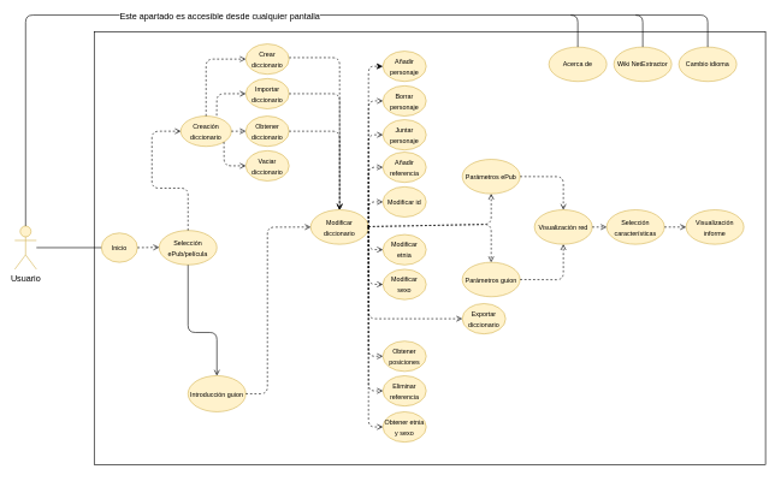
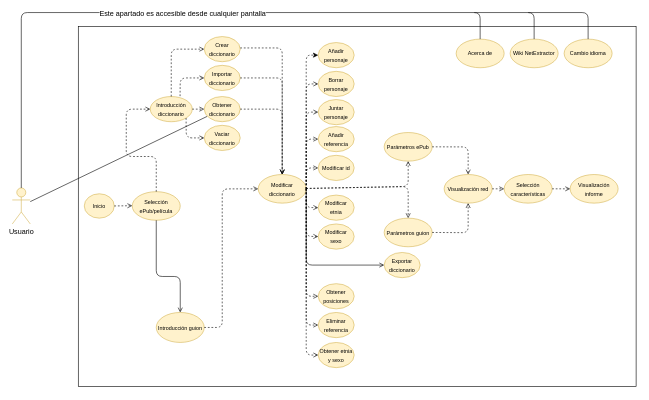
  <mxCell id="0" />
  <mxCell id="1" parent="0" />
  <mxCell id="2" value="" style="rounded=0;whiteSpace=wrap;html=1;" vertex="1" parent="1"><mxGeometry x="130" y="43.19" width="930" height="600" as="geometry" /></mxCell>
  <mxCell id="3" value="Usuario" style="shape=umlActor;verticalLabelPosition=bottom;labelBackgroundColor=#ffffff;verticalAlign=top;html=1;outlineConnect=0;fillColor=#fff2cc;strokeColor=#d6b656;" vertex="1" parent="1"><mxGeometry x="20" y="312.43" width="30" height="60" as="geometry" /></mxCell>
  <mxCell id="4" value="&lt;font style=&quot;font-size: 9px&quot;&gt;Inicio&lt;/font&gt;" style="ellipse;whiteSpace=wrap;html=1;fillColor=#fff2cc;strokeColor=#d6b656;" vertex="1" parent="1"><mxGeometry x="140" y="322.11" width="50" height="40.65" as="geometry" /></mxCell>
  <mxCell id="5" value="&lt;font style=&quot;font-size: 9px&quot;&gt;Selección ePub/película&lt;/font&gt;" style="ellipse;whiteSpace=wrap;html=1;fillColor=#fff2cc;strokeColor=#d6b656;" vertex="1" parent="1"><mxGeometry x="220" y="318.58" width="80" height="47.71" as="geometry" /></mxCell>
- <mxCell id="6" value="&lt;font style=&quot;font-size: 9px&quot;&gt;Creación diccionario&lt;/font&gt;" style="ellipse;whiteSpace=wrap;html=1;fillColor=#fff2cc;strokeColor=#d6b656;" vertex="1" parent="1"><mxGeometry x="250" y="160" width="70" height="42" as="geometry" /></mxCell>
+ <mxCell id="6" value="&lt;font style=&quot;font-size: 9px&quot;&gt;Introducción diccionario&lt;/font&gt;" style="ellipse;whiteSpace=wrap;html=1;fillColor=#fff2cc;strokeColor=#d6b656;" vertex="1" parent="1"><mxGeometry x="250" y="160" width="70" height="42" as="geometry" /></mxCell>
  <mxCell id="7" value="&lt;font style=&quot;font-size: 9px&quot;&gt;Introducción guion&lt;/font&gt;" style="ellipse;whiteSpace=wrap;html=1;fillColor=#fff2cc;strokeColor=#d6b656;" vertex="1" parent="1"><mxGeometry x="260" y="520" width="80" height="50" as="geometry" /></mxCell>
  <mxCell id="8" value="&lt;font style=&quot;font-size: 9px&quot;&gt;Crear diccionario&lt;/font&gt;" style="ellipse;whiteSpace=wrap;html=1;fillColor=#fff2cc;strokeColor=#d6b656;" vertex="1" parent="1"><mxGeometry x="340" y="60" width="60" height="42" as="geometry" /></mxCell>
- <mxCell id="9" value="" style="endArrow=none;html=1;entryX=0;entryY=0.5;entryDx=0;entryDy=0;" edge="1" parent="1" source="3" target="4"><mxGeometry width="50" height="50" relative="1" as="geometry"><mxPoint x="20" y="720" as="sourcePoint" /><mxPoint x="70" y="670" as="targetPoint" /></mxGeometry></mxCell>
+ <mxCell id="9" value="" style="endArrow=none;html=1;" edge="1" parent="1" source="3" target="13"><mxGeometry width="50" height="50" relative="1" as="geometry"><mxPoint x="20" y="720" as="sourcePoint" /><mxPoint x="70" y="670" as="targetPoint" /></mxGeometry></mxCell>
  <mxCell id="10" value="" style="endArrow=open;endSize=6;dashed=1;html=1;entryX=0;entryY=0.5;entryDx=0;entryDy=0;exitX=1;exitY=0.5;exitDx=0;exitDy=0;" edge="1" parent="1" source="4" target="5"><mxGeometry x="0.2" width="160" relative="1" as="geometry"><mxPoint x="90" y="670" as="sourcePoint" /><mxPoint x="250" y="670" as="targetPoint" /><Array as="points"><mxPoint x="220" y="342" /></Array><mxPoint as="offset" /></mxGeometry></mxCell>
  <mxCell id="11" value="" style="endArrow=open;endSize=6;dashed=0;html=1;entryX=0.5;entryY=0;entryDx=0;entryDy=0;exitX=0.5;exitY=1;exitDx=0;exitDy=0;" edge="1" parent="1" source="5" target="7"><mxGeometry x="0.2" width="160" relative="1" as="geometry"><mxPoint x="200" y="352.435" as="sourcePoint" /><mxPoint x="250" y="352.435" as="targetPoint" /><Array as="points"><mxPoint x="260" y="460" /><mxPoint x="300" y="460" /></Array><mxPoint as="offset" /></mxGeometry></mxCell>
  <mxCell id="12" value="&lt;font style=&quot;font-size: 9px&quot;&gt;Importar diccionario&lt;/font&gt;" style="ellipse;whiteSpace=wrap;html=1;fillColor=#fff2cc;strokeColor=#d6b656;" vertex="1" parent="1"><mxGeometry x="340" y="108" width="60" height="42" as="geometry" /></mxCell>
  <mxCell id="13" value="&lt;font style=&quot;font-size: 9px&quot;&gt;Obtener diccionario&lt;/font&gt;" style="ellipse;whiteSpace=wrap;html=1;fillColor=#fff2cc;strokeColor=#d6b656;" vertex="1" parent="1"><mxGeometry x="340" y="160" width="60" height="42" as="geometry" /></mxCell>
  <mxCell id="14" value="&lt;font style=&quot;font-size: 9px&quot;&gt;Vaciar diccionario&lt;/font&gt;" style="ellipse;whiteSpace=wrap;html=1;fillColor=#fff2cc;strokeColor=#d6b656;" vertex="1" parent="1"><mxGeometry x="340" y="208" width="60" height="42" as="geometry" /></mxCell>
  <mxCell id="15" value="" style="endArrow=open;endSize=6;dashed=1;html=1;entryX=0;entryY=0.5;entryDx=0;entryDy=0;exitX=1;exitY=1;exitDx=0;exitDy=0;strokeWidth=1;" edge="1" parent="1" source="6" target="14"><mxGeometry x="0.2" width="160" relative="1" as="geometry"><mxPoint x="280" y="328.58" as="sourcePoint" /><mxPoint x="295" y="212" as="targetPoint" /><Array as="points"><mxPoint x="310" y="229" /></Array><mxPoint as="offset" /></mxGeometry></mxCell>
  <mxCell id="16" value="" style="endArrow=open;endSize=6;dashed=1;html=1;entryX=0;entryY=0.5;entryDx=0;entryDy=0;exitX=0.5;exitY=0;exitDx=0;exitDy=0;strokeWidth=1;" edge="1" parent="1" source="6" target="8"><mxGeometry x="0.2" width="160" relative="1" as="geometry"><mxPoint x="319.692" y="205.883" as="sourcePoint" /><mxPoint x="340" y="239" as="targetPoint" /><Array as="points"><mxPoint x="285" y="81" /></Array><mxPoint as="offset" /></mxGeometry></mxCell>
  <mxCell id="17" value="" style="endArrow=open;endSize=6;dashed=1;html=1;entryX=0;entryY=0.5;entryDx=0;entryDy=0;exitX=0.71;exitY=-0.015;exitDx=0;exitDy=0;exitPerimeter=0;" edge="1" parent="1" source="6" target="12"><mxGeometry x="0.2" width="160" relative="1" as="geometry"><mxPoint x="200" y="352.435" as="sourcePoint" /><mxPoint x="240" y="352.435" as="targetPoint" /><Array as="points"><mxPoint x="300" y="129" /></Array><mxPoint as="offset" /></mxGeometry></mxCell>
  <mxCell id="18" value="" style="endArrow=open;endSize=6;dashed=1;html=1;entryX=0;entryY=0.5;entryDx=0;entryDy=0;exitX=1;exitY=0.5;exitDx=0;exitDy=0;" edge="1" parent="1" source="6" target="13"><mxGeometry x="0.2" width="160" relative="1" as="geometry"><mxPoint x="200" y="352.435" as="sourcePoint" /><mxPoint x="240" y="352.435" as="targetPoint" /><Array as="points" /><mxPoint as="offset" /></mxGeometry></mxCell>
  <mxCell id="19" value="&lt;font style=&quot;font-size: 9px&quot;&gt;Modificar diccionario&lt;/font&gt;" style="ellipse;whiteSpace=wrap;html=1;fillColor=#fff2cc;strokeColor=#d6b656;" vertex="1" parent="1"><mxGeometry x="430" y="290" width="80" height="47.71" as="geometry" /></mxCell>
  <mxCell id="20" value="" style="endArrow=open;endSize=6;dashed=1;html=1;entryX=0;entryY=0.5;entryDx=0;entryDy=0;exitX=1;exitY=0.5;exitDx=0;exitDy=0;" edge="1" parent="1" source="7" target="19"><mxGeometry x="0.2" width="160" relative="1" as="geometry"><mxPoint x="350" y="460.435" as="sourcePoint" /><mxPoint x="390" y="460.435" as="targetPoint" /><Array as="points"><mxPoint x="370" y="545" /><mxPoint x="370" y="314" /></Array><mxPoint as="offset" /></mxGeometry></mxCell>
  <mxCell id="21" value="" style="endArrow=open;endSize=6;dashed=1;html=1;exitX=0.5;exitY=0;exitDx=0;exitDy=0;entryX=0;entryY=0.5;entryDx=0;entryDy=0;" edge="1" parent="1" source="5" target="6"><mxGeometry x="0.2" width="160" relative="1" as="geometry"><mxPoint x="200" y="352.435" as="sourcePoint" /><mxPoint x="230" y="352.435" as="targetPoint" /><Array as="points"><mxPoint x="260" y="260" /><mxPoint x="210" y="260" /><mxPoint x="210" y="181" /></Array><mxPoint as="offset" /></mxGeometry></mxCell>
  <mxCell id="22" value="" style="endArrow=open;endSize=6;dashed=1;html=1;entryX=0.5;entryY=0;entryDx=0;entryDy=0;exitX=1;exitY=0.5;exitDx=0;exitDy=0;" edge="1" parent="1" source="13" target="19"><mxGeometry x="0.2" width="160" relative="1" as="geometry"><mxPoint x="200" y="352.435" as="sourcePoint" /><mxPoint x="230" y="352.435" as="targetPoint" /><Array as="points"><mxPoint x="470" y="181" /></Array><mxPoint as="offset" /></mxGeometry></mxCell>
  <mxCell id="23" value="" style="endArrow=open;endSize=6;dashed=1;html=1;exitX=1;exitY=0.5;exitDx=0;exitDy=0;entryX=0.5;entryY=0;entryDx=0;entryDy=0;" edge="1" parent="1" source="12" target="19"><mxGeometry x="0.2" width="160" relative="1" as="geometry"><mxPoint x="420" y="121.5" as="sourcePoint" /><mxPoint x="470" y="300" as="targetPoint" /><Array as="points"><mxPoint x="470" y="129" /></Array><mxPoint as="offset" /></mxGeometry></mxCell>
  <mxCell id="24" value="" style="endArrow=open;endSize=6;dashed=1;html=1;exitX=1;exitY=0.5;exitDx=0;exitDy=0;" edge="1" parent="1" target="19"><mxGeometry x="0.2" width="160" relative="1" as="geometry"><mxPoint x="400" y="79" as="sourcePoint" /><mxPoint x="470" y="250" as="targetPoint" /><Array as="points"><mxPoint x="470" y="79" /></Array><mxPoint as="offset" /></mxGeometry></mxCell>
  <mxCell id="25" value="&lt;font style=&quot;font-size: 9px&quot;&gt;Añadir personaje&lt;/font&gt;" style="ellipse;whiteSpace=wrap;html=1;fillColor=#fff2cc;strokeColor=#d6b656;" vertex="1" parent="1"><mxGeometry x="530" y="70" width="60" height="42" as="geometry" /></mxCell>
  <mxCell id="26" value="&lt;font style=&quot;font-size: 9px&quot;&gt;Borrar personaje&lt;/font&gt;" style="ellipse;whiteSpace=wrap;html=1;fillColor=#fff2cc;strokeColor=#d6b656;" vertex="1" parent="1"><mxGeometry x="530" y="118" width="60" height="42" as="geometry" /></mxCell>
  <mxCell id="27" value="&lt;font style=&quot;font-size: 9px&quot;&gt;Juntar personaje&lt;/font&gt;" style="ellipse;whiteSpace=wrap;html=1;fillColor=#fff2cc;strokeColor=#d6b656;" vertex="1" parent="1"><mxGeometry x="530" y="165" width="60" height="42" as="geometry" /></mxCell>
  <mxCell id="28" value="&lt;font style=&quot;font-size: 9px&quot;&gt;Añadir referencia&lt;/font&gt;" style="ellipse;whiteSpace=wrap;html=1;fillColor=#fff2cc;strokeColor=#d6b656;" vertex="1" parent="1"><mxGeometry x="530" y="210" width="60" height="42" as="geometry" /></mxCell>
  <mxCell id="29" value="&lt;font style=&quot;font-size: 9px&quot;&gt;Modificar id&lt;/font&gt;" style="ellipse;whiteSpace=wrap;html=1;fillColor=#fff2cc;strokeColor=#d6b656;" vertex="1" parent="1"><mxGeometry x="530" y="258" width="60" height="42" as="geometry" /></mxCell>
  <mxCell id="30" value="&lt;font style=&quot;font-size: 9px&quot;&gt;Modificar etnia&lt;/font&gt;" style="ellipse;whiteSpace=wrap;html=1;fillColor=#fff2cc;strokeColor=#d6b656;" vertex="1" parent="1"><mxGeometry x="530" y="324.29" width="60" height="42" as="geometry" /></mxCell>
  <mxCell id="31" value="&lt;font style=&quot;font-size: 9px&quot;&gt;Modificar sexo&lt;/font&gt;" style="ellipse;whiteSpace=wrap;html=1;fillColor=#fff2cc;strokeColor=#d6b656;" vertex="1" parent="1"><mxGeometry x="530" y="372.43" width="60" height="42" as="geometry" /></mxCell>
  <mxCell id="32" value="&lt;font style=&quot;font-size: 9px&quot;&gt;Exportar diccionario&lt;/font&gt;" style="ellipse;whiteSpace=wrap;html=1;fillColor=#fff2cc;strokeColor=#d6b656;" vertex="1" parent="1"><mxGeometry x="640" y="420" width="60" height="42" as="geometry" /></mxCell>
  <mxCell id="33" value="&lt;font style=&quot;font-size: 9px&quot;&gt;Obtener posiciones&lt;/font&gt;" style="ellipse;whiteSpace=wrap;html=1;fillColor=#fff2cc;strokeColor=#d6b656;" vertex="1" parent="1"><mxGeometry x="530" y="472" width="60" height="42" as="geometry" /></mxCell>
  <mxCell id="34" value="&lt;font style=&quot;font-size: 9px&quot;&gt;Eliminar referencia&lt;/font&gt;" style="ellipse;whiteSpace=wrap;html=1;fillColor=#fff2cc;strokeColor=#d6b656;" vertex="1" parent="1"><mxGeometry x="530" y="520" width="60" height="42" as="geometry" /></mxCell>
  <mxCell id="35" value="&lt;font style=&quot;font-size: 9px&quot;&gt;Obtener etnia y sexo&lt;/font&gt;" style="ellipse;whiteSpace=wrap;html=1;fillColor=#fff2cc;strokeColor=#d6b656;" vertex="1" parent="1"><mxGeometry x="530" y="570" width="60" height="42" as="geometry" /></mxCell>
  <mxCell id="36" value="" style="endArrow=open;endSize=6;dashed=1;html=1;exitX=1;exitY=0.5;exitDx=0;exitDy=0;entryX=0;entryY=0.5;entryDx=0;entryDy=0;" edge="1" parent="1" source="19" target="28"><mxGeometry x="0.2" width="160" relative="1" as="geometry"><mxPoint x="500" y="279.905" as="sourcePoint" /><mxPoint x="530" y="280" as="targetPoint" /><Array as="points"><mxPoint x="510" y="280" /><mxPoint x="510" y="231" /></Array><mxPoint as="offset" /></mxGeometry></mxCell>
  <mxCell id="37" value="" style="endArrow=open;endSize=6;dashed=1;html=1;entryX=0;entryY=0.5;entryDx=0;entryDy=0;exitX=1;exitY=0.5;exitDx=0;exitDy=0;" edge="1" parent="1" source="19" target="29"><mxGeometry x="0.2" width="160" relative="1" as="geometry"><mxPoint x="530" y="309.905" as="sourcePoint" /><mxPoint x="560" y="309.905" as="targetPoint" /><Array as="points"><mxPoint x="510" y="279" /></Array><mxPoint as="offset" /></mxGeometry></mxCell>
  <mxCell id="38" value="" style="endArrow=open;endSize=6;dashed=1;html=1;entryX=0;entryY=0.5;entryDx=0;entryDy=0;exitX=1;exitY=0.5;exitDx=0;exitDy=0;" edge="1" parent="1" source="19" target="27"><mxGeometry x="0.2" width="160" relative="1" as="geometry"><mxPoint x="540" y="319.905" as="sourcePoint" /><mxPoint x="570" y="319.905" as="targetPoint" /><Array as="points"><mxPoint x="510" y="186" /></Array><mxPoint as="offset" /></mxGeometry></mxCell>
  <mxCell id="39" value="" style="endArrow=open;endSize=6;dashed=1;html=1;entryX=0;entryY=0.5;entryDx=0;entryDy=0;exitX=1;exitY=0.5;exitDx=0;exitDy=0;" edge="1" parent="1" source="19" target="26"><mxGeometry x="0.2" width="160" relative="1" as="geometry"><mxPoint x="550" y="329.905" as="sourcePoint" /><mxPoint x="580" y="329.905" as="targetPoint" /><Array as="points"><mxPoint x="510" y="139" /></Array><mxPoint as="offset" /></mxGeometry></mxCell>
  <mxCell id="40" value="" style="endArrow=classic;endSize=6;dashed=1;html=1;entryX=0;entryY=0.5;entryDx=0;entryDy=0;exitX=1;exitY=0.5;exitDx=0;exitDy=0;" edge="1" parent="1" source="19" target="25"><mxGeometry x="0.2" width="160" relative="1" as="geometry"><mxPoint x="570" y="306.145" as="sourcePoint" /><mxPoint x="600" y="306.145" as="targetPoint" /><Array as="points"><mxPoint x="510" y="91" /></Array><mxPoint as="offset" /></mxGeometry></mxCell>
  <mxCell id="41" value="" style="endArrow=open;endSize=6;dashed=1;html=1;entryX=0;entryY=0.5;entryDx=0;entryDy=0;exitX=1;exitY=0.5;exitDx=0;exitDy=0;" edge="1" parent="1" source="19" target="30"><mxGeometry x="0.2" width="160" relative="1" as="geometry"><mxPoint x="570" y="349.905" as="sourcePoint" /><mxPoint x="600" y="349.905" as="targetPoint" /><Array as="points"><mxPoint x="510" y="345" /></Array><mxPoint as="offset" /></mxGeometry></mxCell>
  <mxCell id="42" value="" style="endArrow=open;endSize=6;dashed=1;html=1;entryX=0;entryY=0.5;entryDx=0;entryDy=0;exitX=1;exitY=0.5;exitDx=0;exitDy=0;" edge="1" parent="1" source="19" target="31"><mxGeometry x="0.2" width="160" relative="1" as="geometry"><mxPoint x="580" y="359.905" as="sourcePoint" /><mxPoint x="610" y="359.905" as="targetPoint" /><Array as="points"><mxPoint x="510" y="393" /></Array><mxPoint as="offset" /></mxGeometry></mxCell>
- <mxCell id="43" value="" style="endArrow=open;endSize=6;dashed=1;html=1;entryX=0;entryY=0.5;entryDx=0;entryDy=0;exitX=1;exitY=0.5;exitDx=0;exitDy=0;" edge="1" parent="1" source="19" target="32"><mxGeometry x="0.2" width="160" relative="1" as="geometry"><mxPoint x="590" y="369.905" as="sourcePoint" /><mxPoint x="620" y="369.905" as="targetPoint" /><Array as="points"><mxPoint x="510" y="441" /></Array><mxPoint as="offset" /></mxGeometry></mxCell>
+ <mxCell id="43" value="" style="endArrow=open;endSize=6;dashed=0;html=1;entryX=0;entryY=0.5;entryDx=0;entryDy=0;exitX=1;exitY=0.5;exitDx=0;exitDy=0;" edge="1" parent="1" source="19" target="32"><mxGeometry x="0.2" width="160" relative="1" as="geometry"><mxPoint x="590" y="369.905" as="sourcePoint" /><mxPoint x="620" y="369.905" as="targetPoint" /><Array as="points"><mxPoint x="510" y="441" /></Array><mxPoint as="offset" /></mxGeometry></mxCell>
  <mxCell id="44" value="" style="endArrow=open;endSize=6;dashed=1;html=1;exitX=1;exitY=0.5;exitDx=0;exitDy=0;entryX=0;entryY=0.5;entryDx=0;entryDy=0;" edge="1" parent="1" source="19" target="33"><mxGeometry x="0.2" width="160" relative="1" as="geometry"><mxPoint x="600" y="379.905" as="sourcePoint" /><mxPoint x="630" y="360" as="targetPoint" /><Array as="points"><mxPoint x="510" y="440" /><mxPoint x="510" y="493" /></Array><mxPoint as="offset" /></mxGeometry></mxCell>
  <mxCell id="45" value="" style="endArrow=open;endSize=6;dashed=1;html=1;entryX=0;entryY=0.5;entryDx=0;entryDy=0;exitX=1;exitY=0.5;exitDx=0;exitDy=0;" edge="1" parent="1" source="19" target="34"><mxGeometry x="0.2" width="160" relative="1" as="geometry"><mxPoint x="610" y="389.905" as="sourcePoint" /><mxPoint x="640" y="389.905" as="targetPoint" /><Array as="points"><mxPoint x="510" y="480" /><mxPoint x="510" y="541" /></Array><mxPoint as="offset" /></mxGeometry></mxCell>
  <mxCell id="46" value="" style="endArrow=open;endSize=6;dashed=1;html=1;entryX=0;entryY=0.5;entryDx=0;entryDy=0;exitX=1;exitY=0.5;exitDx=0;exitDy=0;" edge="1" parent="1" source="19" target="35"><mxGeometry x="0.2" width="160" relative="1" as="geometry"><mxPoint x="620" y="399.905" as="sourcePoint" /><mxPoint x="650" y="399.905" as="targetPoint" /><Array as="points"><mxPoint x="510" y="550" /><mxPoint x="510" y="591" /></Array><mxPoint as="offset" /></mxGeometry></mxCell>
  <mxCell id="47" value="&lt;font style=&quot;font-size: 9px&quot;&gt;Parámetros ePub&lt;/font&gt;" style="ellipse;whiteSpace=wrap;html=1;fillColor=#fff2cc;strokeColor=#d6b656;" vertex="1" parent="1"><mxGeometry x="640" y="220" width="80" height="47.71" as="geometry" /></mxCell>
  <mxCell id="48" value="&lt;font style=&quot;font-size: 9px&quot;&gt;Parámetros guion&lt;/font&gt;" style="ellipse;whiteSpace=wrap;html=1;fillColor=#fff2cc;strokeColor=#d6b656;" vertex="1" parent="1"><mxGeometry x="640" y="362.76" width="80" height="47.71" as="geometry" /></mxCell>
  <mxCell id="49" value="&lt;font style=&quot;font-size: 9px&quot;&gt;Visualización red&lt;/font&gt;" style="ellipse;whiteSpace=wrap;html=1;fillColor=#fff2cc;strokeColor=#d6b656;" vertex="1" parent="1"><mxGeometry x="740" y="290" width="80" height="47.71" as="geometry" /></mxCell>
  <mxCell id="50" value="&lt;font style=&quot;font-size: 9px&quot;&gt;Selección características&lt;/font&gt;" style="ellipse;whiteSpace=wrap;html=1;fillColor=#fff2cc;strokeColor=#d6b656;" vertex="1" parent="1"><mxGeometry x="840" y="290" width="80" height="47.71" as="geometry" /></mxCell>
  <mxCell id="51" value="&lt;font style=&quot;font-size: 9px&quot;&gt;Visualización informe&lt;/font&gt;" style="ellipse;whiteSpace=wrap;html=1;fillColor=#fff2cc;strokeColor=#d6b656;" vertex="1" parent="1"><mxGeometry x="950" y="290" width="80" height="47.71" as="geometry" /></mxCell>
  <mxCell id="52" value="" style="endArrow=open;endSize=6;dashed=1;html=1;entryX=0.5;entryY=1;entryDx=0;entryDy=0;" edge="1" parent="1" source="19" target="47"><mxGeometry x="0.2" width="160" relative="1" as="geometry"><mxPoint x="498" y="297" as="sourcePoint" /><mxPoint x="540" y="289" as="targetPoint" /><Array as="points"><mxPoint x="680" y="310" /></Array><mxPoint as="offset" /></mxGeometry></mxCell>
  <mxCell id="53" value="" style="endArrow=open;endSize=6;dashed=1;html=1;entryX=0.5;entryY=0;entryDx=0;entryDy=0;" edge="1" parent="1" source="19" target="48"><mxGeometry x="0.2" width="160" relative="1" as="geometry"><mxPoint x="519.982" y="323.13" as="sourcePoint" /><mxPoint x="690" y="277.71" as="targetPoint" /><Array as="points"><mxPoint x="680" y="310" /></Array><mxPoint as="offset" /></mxGeometry></mxCell>
  <mxCell id="54" value="" style="endArrow=open;endSize=6;dashed=1;html=1;entryX=0.5;entryY=0;entryDx=0;entryDy=0;exitX=1;exitY=0.5;exitDx=0;exitDy=0;" edge="1" parent="1" source="47" target="49"><mxGeometry x="0.2" width="160" relative="1" as="geometry"><mxPoint x="529.982" y="333.13" as="sourcePoint" /><mxPoint x="700" y="287.71" as="targetPoint" /><Array as="points"><mxPoint x="780" y="244" /></Array><mxPoint as="offset" /></mxGeometry></mxCell>
  <mxCell id="55" value="" style="endArrow=open;endSize=6;dashed=1;html=1;entryX=0.5;entryY=1;entryDx=0;entryDy=0;exitX=1;exitY=0.5;exitDx=0;exitDy=0;" edge="1" parent="1" source="48" target="49"><mxGeometry x="0.2" width="160" relative="1" as="geometry"><mxPoint x="730" y="253.855" as="sourcePoint" /><mxPoint x="790" y="300" as="targetPoint" /><Array as="points"><mxPoint x="780" y="387" /></Array><mxPoint as="offset" /></mxGeometry></mxCell>
  <mxCell id="56" value="" style="endArrow=open;endSize=6;dashed=1;html=1;entryX=0;entryY=0.5;entryDx=0;entryDy=0;exitX=1;exitY=0.5;exitDx=0;exitDy=0;" edge="1" parent="1" source="49" target="50"><mxGeometry x="0.2" width="160" relative="1" as="geometry"><mxPoint x="730" y="253.855" as="sourcePoint" /><mxPoint x="790" y="300" as="targetPoint" /><Array as="points" /><mxPoint as="offset" /></mxGeometry></mxCell>
  <mxCell id="57" value="" style="endArrow=open;endSize=6;dashed=1;html=1;entryX=0;entryY=0.5;entryDx=0;entryDy=0;exitX=1;exitY=0.5;exitDx=0;exitDy=0;" edge="1" parent="1" source="50" target="51"><mxGeometry x="0.2" width="160" relative="1" as="geometry"><mxPoint x="830" y="323.855" as="sourcePoint" /><mxPoint x="850" y="323.855" as="targetPoint" /><Array as="points" /><mxPoint as="offset" /></mxGeometry></mxCell>
  <mxCell id="58" value="&lt;font style=&quot;font-size: 9px&quot;&gt;Acerca de&lt;/font&gt;" style="ellipse;whiteSpace=wrap;html=1;fillColor=#fff2cc;strokeColor=#d6b656;" vertex="1" parent="1"><mxGeometry x="760" y="64.29" width="80" height="47.71" as="geometry" /></mxCell>
  <mxCell id="59" value="&lt;font style=&quot;font-size: 9px&quot;&gt;Wiki NetExtractor&lt;/font&gt;" style="ellipse;whiteSpace=wrap;html=1;fillColor=#fff2cc;strokeColor=#d6b656;" vertex="1" parent="1"><mxGeometry x="850" y="64.29" width="80" height="47.71" as="geometry" /></mxCell>
  <mxCell id="60" value="&lt;font style=&quot;font-size: 9px&quot;&gt;Cambio idioma&lt;/font&gt;" style="ellipse;whiteSpace=wrap;html=1;fillColor=#fff2cc;strokeColor=#d6b656;" vertex="1" parent="1"><mxGeometry x="940" y="64.29" width="80" height="47.71" as="geometry" /></mxCell>
  <mxCell id="61" value="" style="endArrow=none;html=1;entryX=0.5;entryY=0;entryDx=0;entryDy=0;" edge="1" parent="1" source="3" target="58"><mxGeometry width="50" height="50" relative="1" as="geometry"><mxPoint x="60" y="352.431" as="sourcePoint" /><mxPoint x="150" y="352.435" as="targetPoint" /><Array as="points"><mxPoint x="35" y="20" /><mxPoint x="800" y="20" /></Array></mxGeometry></mxCell>
  <mxCell id="62" value="Este apartado es accesible desde cualquier pantalla" style="text;html=1;align=center;verticalAlign=middle;resizable=0;points=[];labelBackgroundColor=#ffffff;" vertex="1" connectable="0" parent="61"><mxGeometry x="0.018" y="-2" relative="1" as="geometry"><mxPoint as="offset" /></mxGeometry></mxCell>
  <mxCell id="63" value="" style="endArrow=none;html=1;strokeWidth=1;entryX=0.5;entryY=0;entryDx=0;entryDy=0;" edge="1" parent="1" target="59"><mxGeometry width="50" height="50" relative="1" as="geometry"><mxPoint x="790" y="20" as="sourcePoint" /><mxPoint x="70" y="660" as="targetPoint" /><Array as="points"><mxPoint x="890" y="20" /></Array></mxGeometry></mxCell>
  <mxCell id="64" value="" style="endArrow=none;html=1;strokeWidth=1;entryX=0.5;entryY=0;entryDx=0;entryDy=0;" edge="1" parent="1"><mxGeometry width="50" height="50" relative="1" as="geometry"><mxPoint x="880" y="20" as="sourcePoint" /><mxPoint x="980" y="64.29" as="targetPoint" /><Array as="points"><mxPoint x="980" y="20" /></Array></mxGeometry></mxCell>
